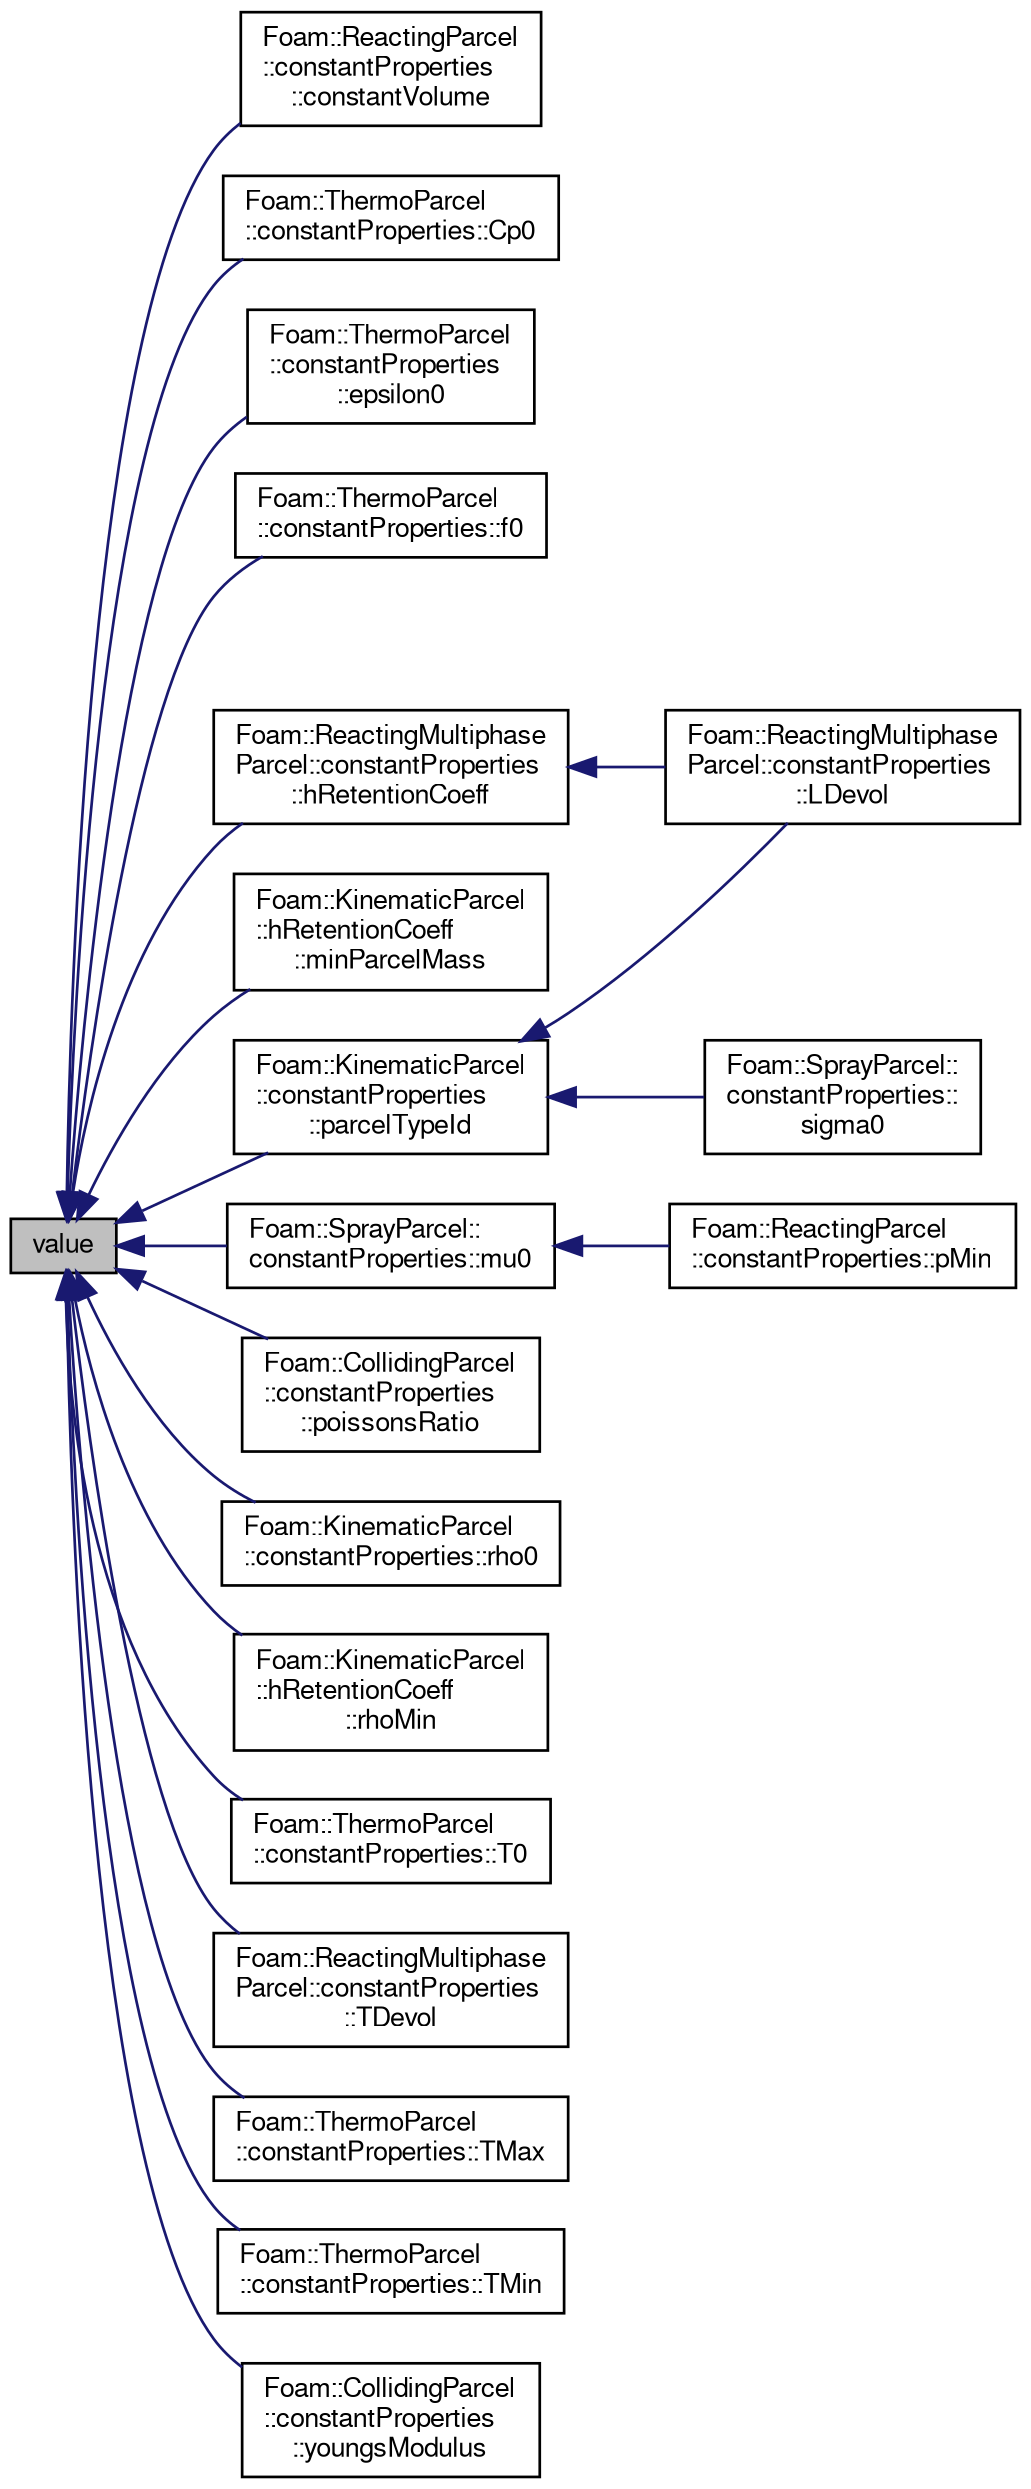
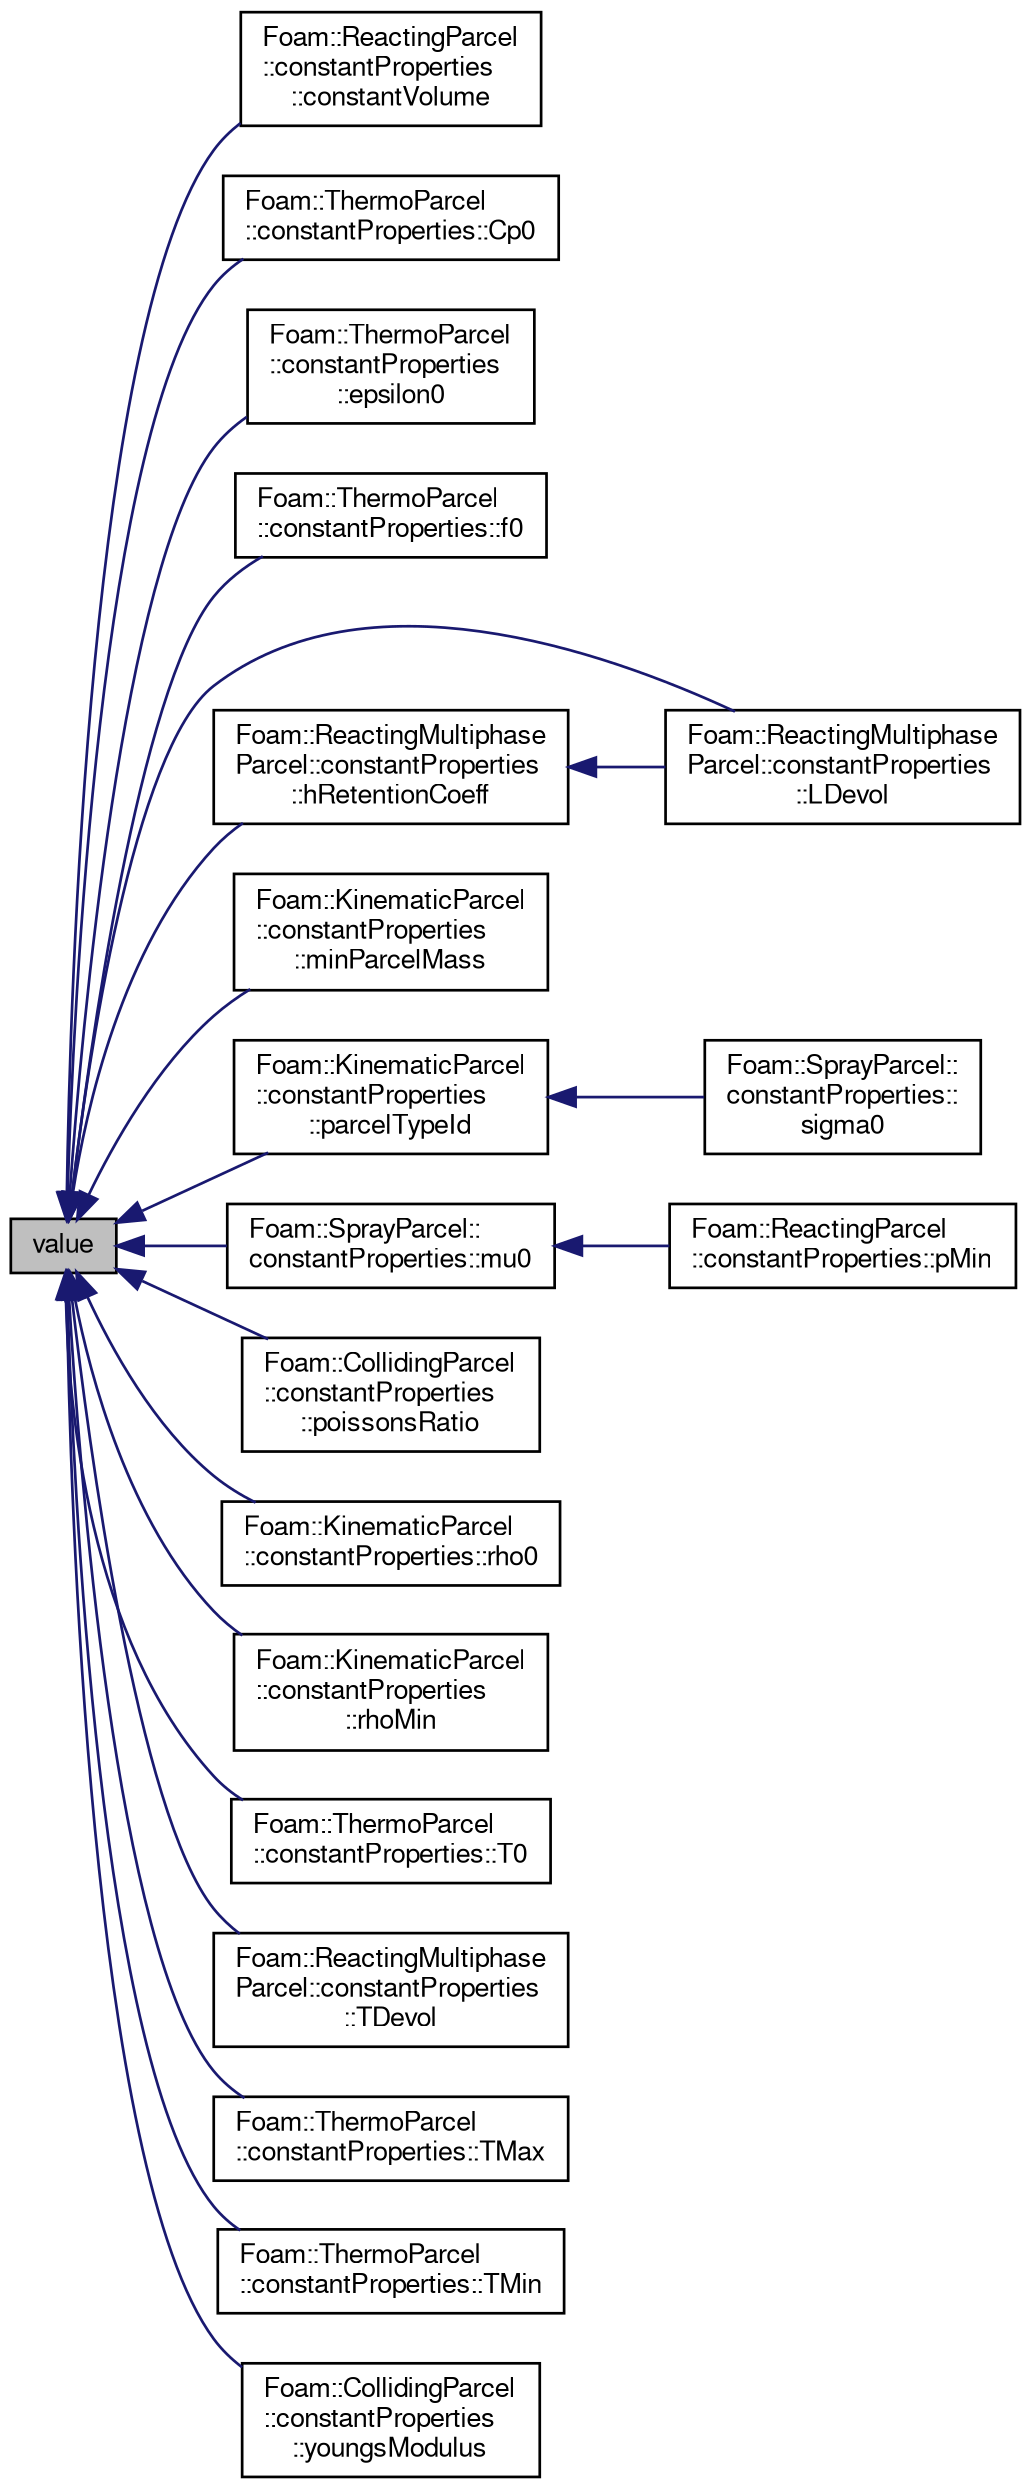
  digraph {
    rankdir=LR
    node [color=black fontname=FreeSans fontsize=10 shape=record]
    edge [color=midnightblue dir=back fontname=FreeSans fontsize=10 labelfontname=FreeSans labelfontsize=10 style=solid]
    n1 [fillcolor=grey75 fontcolor=black height=0.2 label=value style=filled width=0.4]
    n2 [height=0.2 label="Foam::ReactingParcel\l::constantProperties\l::constantVolume" width=0.4]
    n3 [height=0.2 label="Foam::ThermoParcel\l::constantProperties::Cp0" width=0.4]
    n4 [height=0.2 label="Foam::ThermoParcel\l::constantProperties\l::epsilon0" width=0.4]
    n5 [height=0.2 label="Foam::ThermoParcel\l::constantProperties::f0" width=0.4]
    n6 [height=0.2 label="Foam::ReactingMultiphase\lParcel::constantProperties\l::hRetentionCoeff" width=0.4]
    n7 [height=0.2 label="Foam::ReactingMultiphase\lParcel::constantProperties\l::LDevol" width=0.4]
-   n8 [height=0.2 label="Foam::KinematicParcel\l::hRetentionCoeff\l::minParcelMass" width=0.4]
+   n8 [height=0.2 label="Foam::KinematicParcel\l::constantProperties\l::minParcelMass" width=0.4]
    n9 [height=0.2 label="Foam::SprayParcel::\lconstantProperties::mu0" width=0.4]
    n10 [height=0.2 label="Foam::KinematicParcel\l::constantProperties\l::parcelTypeId" width=0.4]
    n11 [height=0.2 label="Foam::CollidingParcel\l::constantProperties\l::poissonsRatio" width=0.4]
    n12 [height=0.2 label="Foam::KinematicParcel\l::constantProperties::rho0" width=0.4]
-   n13 [height=0.2 label="Foam::KinematicParcel\l::hRetentionCoeff\l::rhoMin" width=0.4]
+   n13 [height=0.2 label="Foam::KinematicParcel\l::constantProperties\l::rhoMin" width=0.4]
    n14 [height=0.2 label="Foam::ThermoParcel\l::constantProperties::T0" width=0.4]
    n15 [height=0.2 label="Foam::ReactingMultiphase\lParcel::constantProperties\l::TDevol" width=0.4]
    n16 [height=0.2 label="Foam::ThermoParcel\l::constantProperties::TMax" width=0.4]
    n17 [height=0.2 label="Foam::ThermoParcel\l::constantProperties::TMin" width=0.4]
    n18 [height=0.2 label="Foam::CollidingParcel\l::constantProperties\l::youngsModulus" width=0.4]
    n19 [height=0.2 label="Foam::ReactingParcel\l::constantProperties::pMin" width=0.4]
    n20 [height=0.2 label="Foam::SprayParcel::\lconstantProperties::\lsigma0" width=0.4]
    n1 -> n2
    n1 -> n3
    n1 -> n4
    n1 -> n5
    n1 -> n6
-   n10 -> n7
+   n1 -> n7
    n1 -> n8
    n1 -> n9
    n1 -> n10
    n1 -> n11
    n1 -> n12
    n1 -> n13
    n1 -> n14
    n1 -> n15
    n1 -> n16
    n1 -> n17
    n1 -> n18
    n6 -> n7
    n9 -> n19
    n10 -> n20
  }
